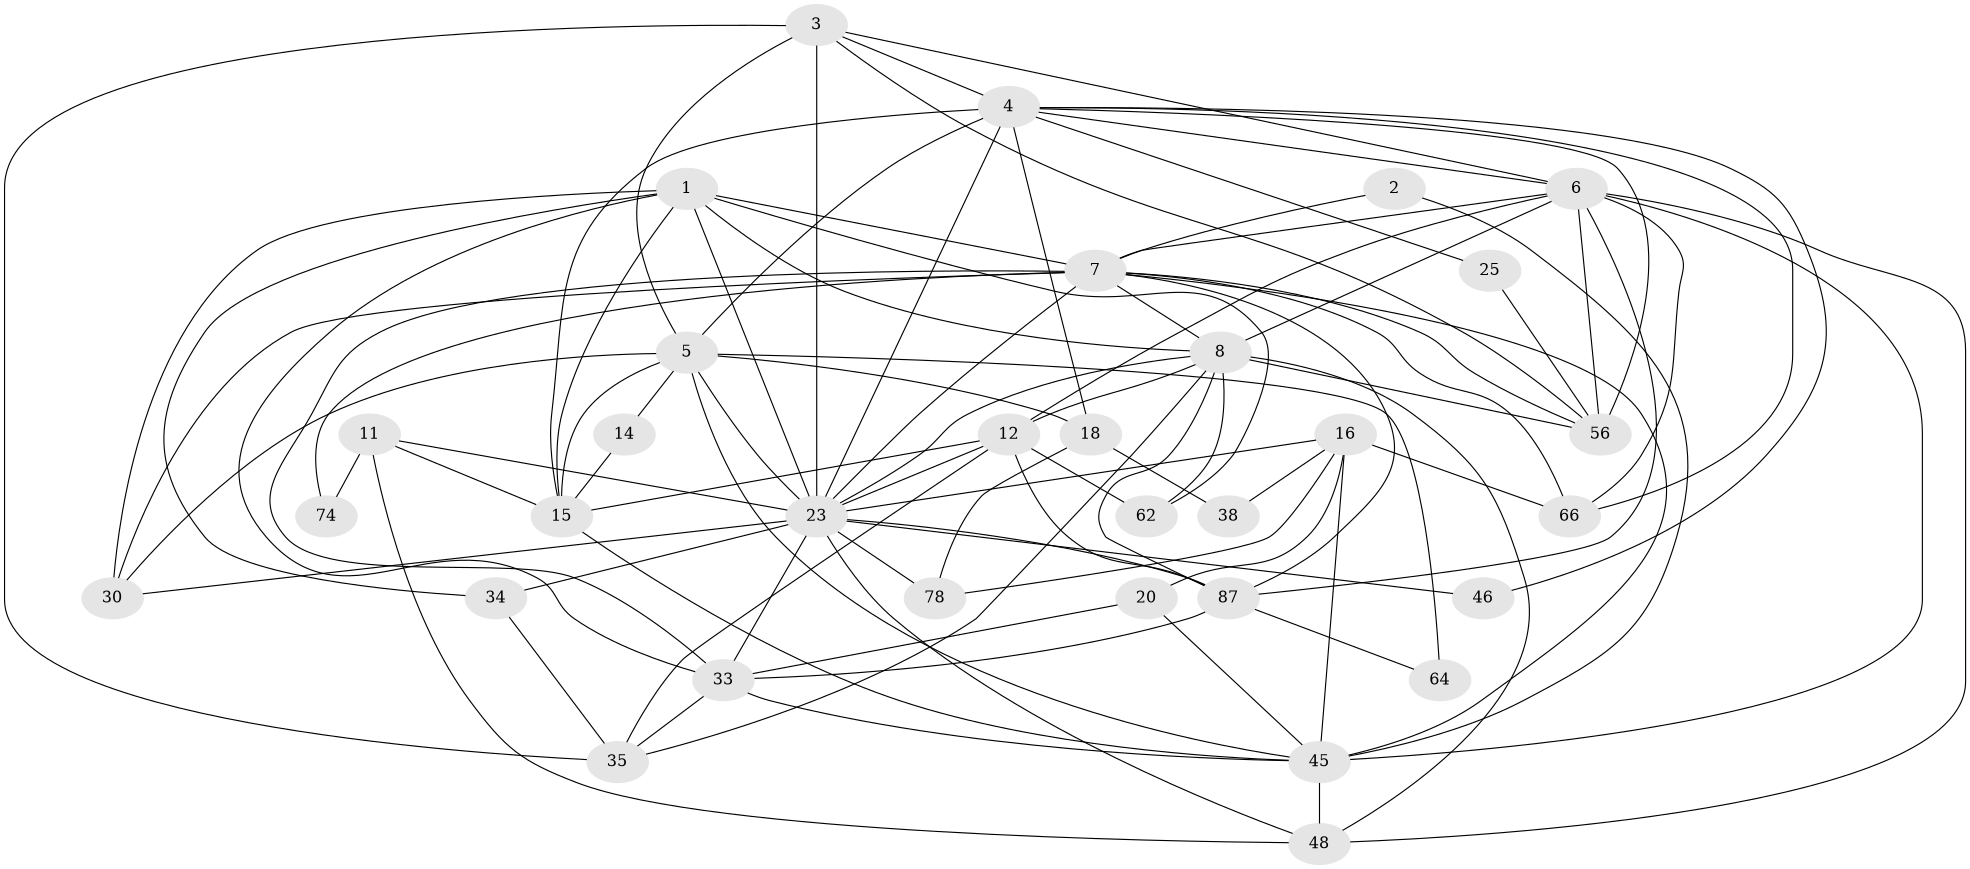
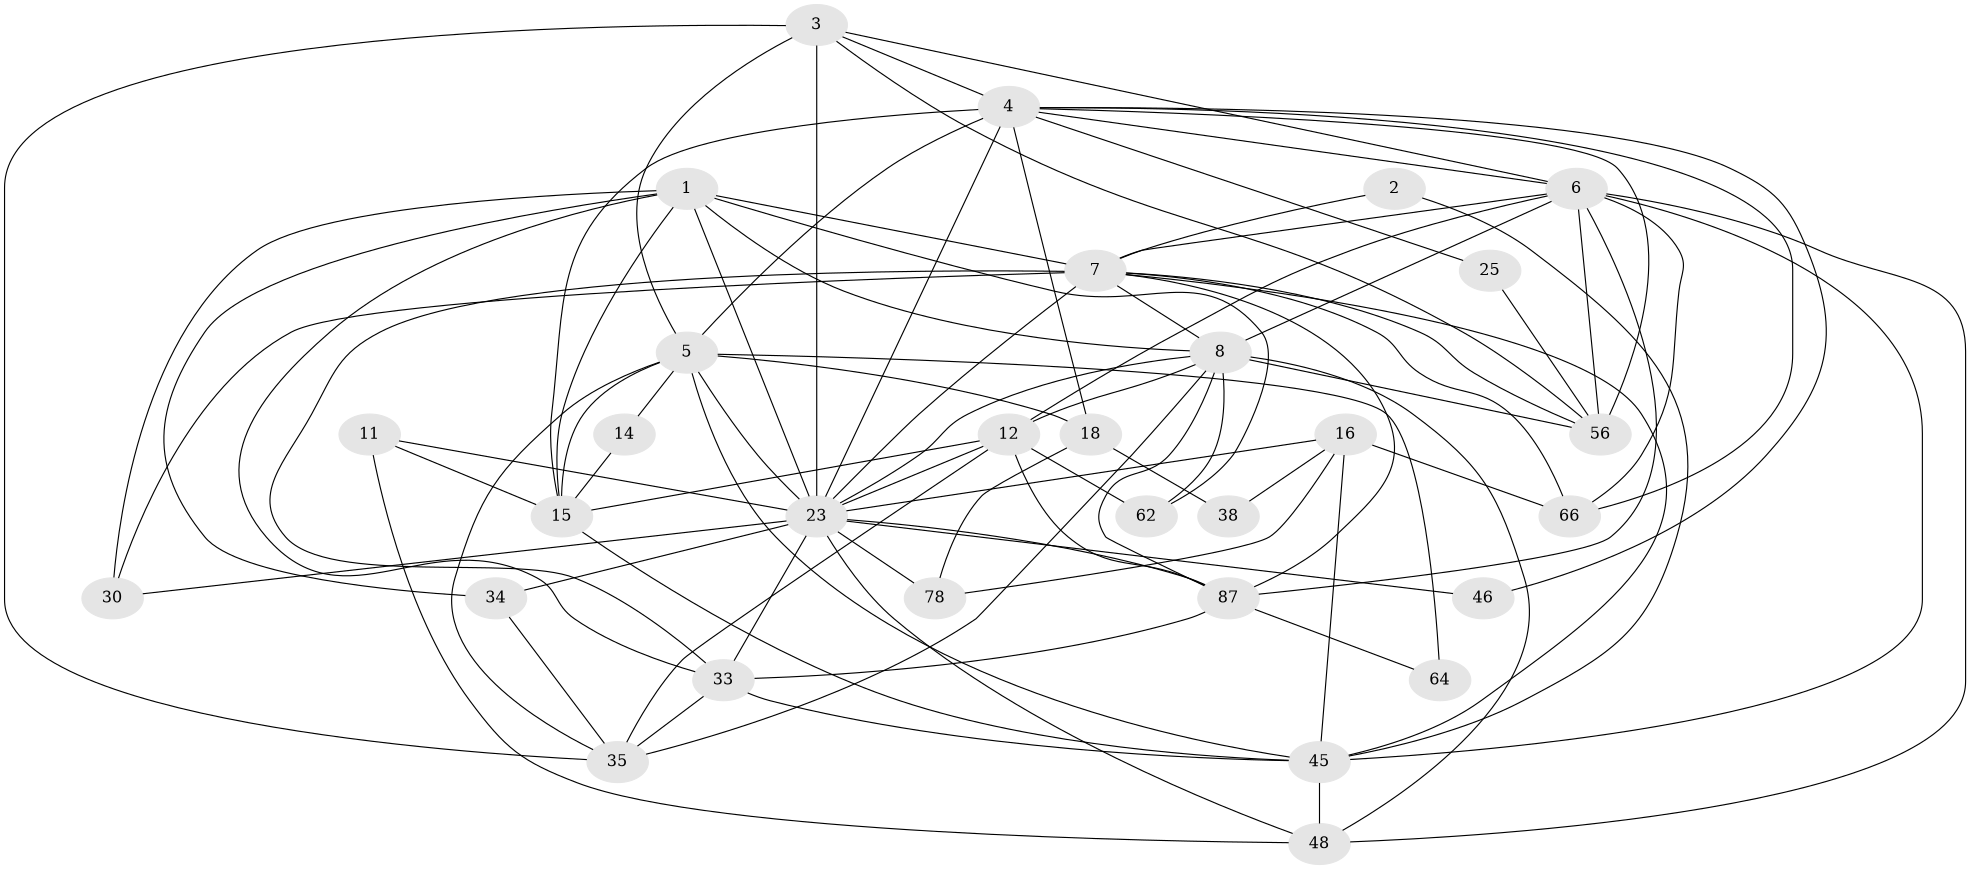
  graph {
    node [color=gray90 style=filled]
    1 [super="+31+52"]
    7 [super="+83+51+9+32+22"]
    8 [super="+43+19+21"]
    15 [super="+71"]
    23 [super="+68+81+59+26+28"]
    30
    33
    34
    62
    45 [super="+57+54"]
    56 [super="+77+73"]
    66
    n13 [label=87 super="+36"]
-   74
    35 [super="+37+44"]
    12 [super="+50+72"]
    48 [super="+61"]
    46
    78
    2
    3 [super="+47+10+60"]
    4 [super="+13+29"]
    5 [super="+82+40+17+69"]
    6 [super="+76+39+75"]
    18 [super="+70"]
    25
    14
    64
    38
    11 [super="+55"]
    16 [super="+79"]
-   20
    1 -- 7
    1 -- 8
    1 -- 15
    1 -- 23 [weight=2]
    1 -- 30
    1 -- 33
    1 -- 34
    1 -- 62
    7 -- 8
    7 -- 23 [weight=2]
    7 -- 30
    7 -- 33
    7 -- 45 [weight=2]
    7 -- 56
    7 -- 66
    7 -- n13
-   7 -- 74
    8 -- 23
    8 -- 62
    8 -- 56 [weight=2]
    8 -- n13
    8 -- 35
    8 -- 12
    8 -- 48
    15 -- 45
    23 -- 30
    23 -- 33
    23 -- 34
    23 -- n13
    23 -- 48 [weight=2]
    23 -- 46 [weight=2]
    23 -- 78
    33 -- 45
    33 -- 35
    34 -- 35
    45 -- 48 [weight=2]
    n13 -- 33
    n13 -- 64
    12 -- 15
    12 -- 23
    12 -- 62
    12 -- n13
    12 -- 35 [weight=2]
    2 -- 7
    2 -- 45
    3 -- 23 [weight=2]
    3 -- 56
    3 -- 35 [weight=2]
    3 -- 4 [weight=2]
    3 -- 5 [weight=2]
    3 -- 6
    4 -- 15
    4 -- 23 [weight=2]
    4 -- 56 [weight=2]
    4 -- 66
    4 -- 46
    4 -- 5 [weight=2]
    4 -- 6
    4 -- 18
    4 -- 25
    5 -- 15
    5 -- 23
    5 -- 45 [weight=2]
-   5 -- 30
+   5 -- 35
    5 -- 18
    5 -- 14
    5 -- 64
    6 -- 7
    6 -- 8
    6 -- 45 [weight=2]
    6 -- 56
    6 -- 66
    6 -- n13
    6 -- 12
    6 -- 48
    18 -- 78
    18 -- 38
    25 -- 56
    14 -- 15
    11 -- 15
    11 -- 23
-   11 -- 74 [weight=2]
    11 -- 48
    16 -- 23
    16 -- 45
    16 -- 66
    16 -- 78
    16 -- 38
-   16 -- 20
-   20 -- 33
-   20 -- 45
  }
